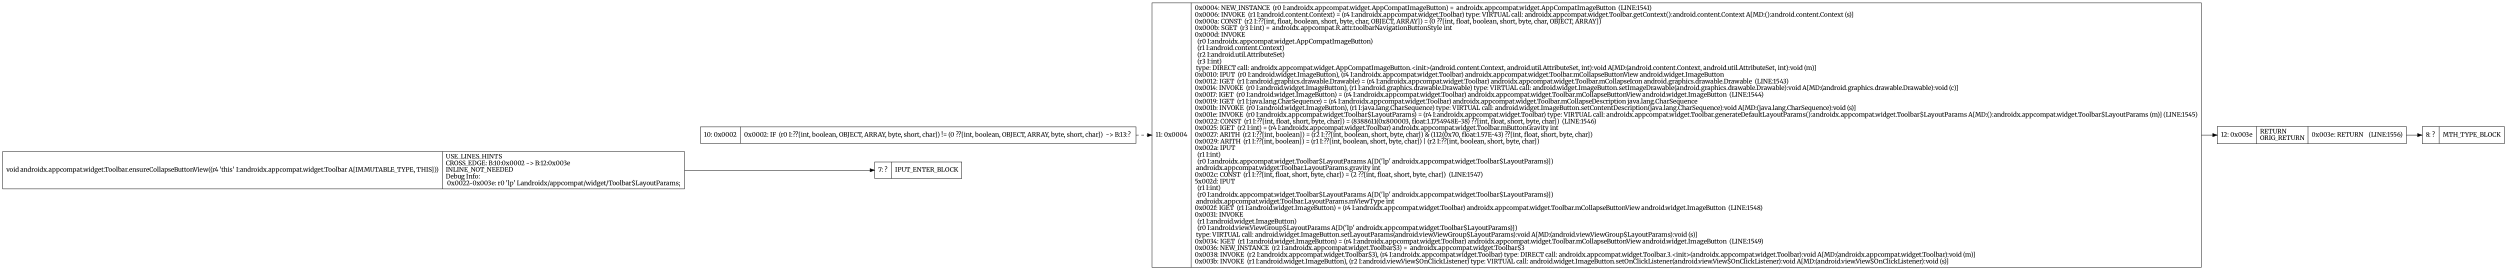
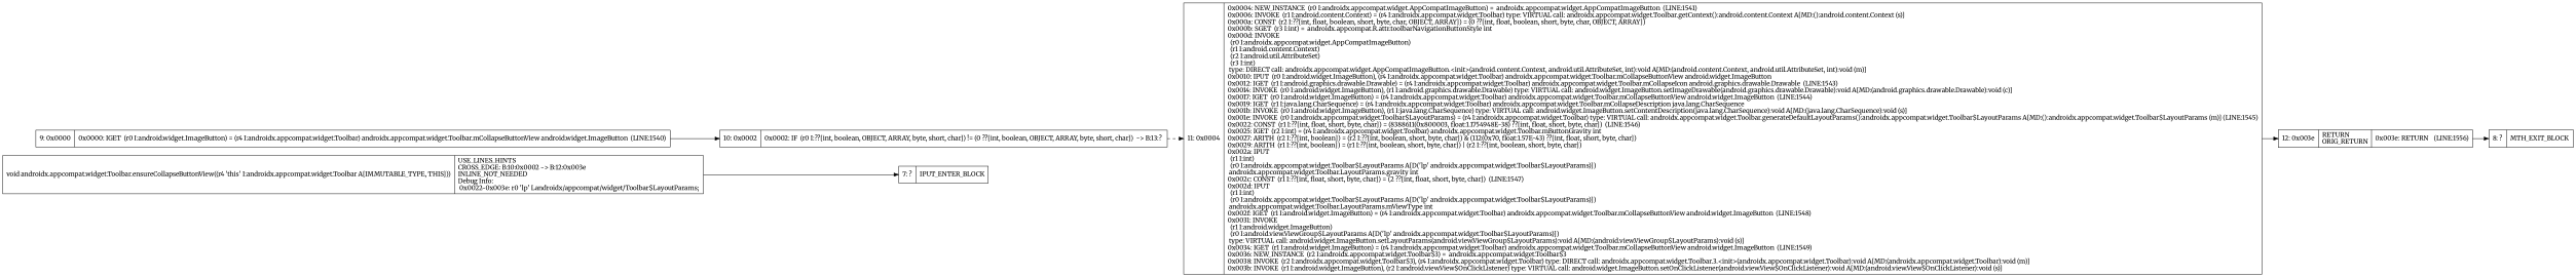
  digraph {
    fontname=Merriweather
    rankdir=LR
    node [fontname=Merriweather shape=record]
    edge [fontname=Merriweather]
    n1 [label="{7\:\ ?|IPUT_ENTER_BLOCK\l}"]
+   n2 [label="{9\:\ 0x0000|0x0000: IGET  (r0 I:android.widget.ImageButton) = (r4 I:androidx.appcompat.widget.Toolbar) androidx.appcompat.widget.Toolbar.mCollapseButtonView android.widget.ImageButton  (LINE:1540)\l}"]
    n3 [label="{10\:\ 0x0002|0x0002: IF  (r0 I:??[int, boolean, OBJECT, ARRAY, byte, short, char]) != (0 ??[int, boolean, OBJECT, ARRAY, byte, short, char])  \-\> B:13:? \l}"]
-   n4 [label="{11\:\ 0x0004|0x0004: NEW_INSTANCE  (r0 I:androidx.appcompat.widget.AppCompatImageButton) =  androidx.appcompat.widget.AppCompatImageButton  (LINE:1541)\l0x0006: INVOKE  (r1 I:android.content.Context) = (r4 I:androidx.appcompat.widget.Toolbar) type: VIRTUAL call: androidx.appcompat.widget.Toolbar.getContext():android.content.Context A[MD:():android.content.Context (s)]\l0x000a: CONST  (r2 I:??[int, float, boolean, short, byte, char, OBJECT, ARRAY]) = (0 ??[int, float, boolean, short, byte, char, OBJECT, ARRAY]) \l0x000b: SGET  (r3 I:int) =  androidx.appcompat.R.attr.toolbarNavigationButtonStyle int \l0x000d: INVOKE  \l  (r0 I:androidx.appcompat.widget.AppCompatImageButton)\l  (r1 I:android.content.Context)\l  (r2 I:android.util.AttributeSet)\l  (r3 I:int)\l type: DIRECT call: androidx.appcompat.widget.AppCompatImageButton.\<init\>(android.content.Context, android.util.AttributeSet, int):void A[MD:(android.content.Context, android.util.AttributeSet, int):void (m)]\l0x0010: IPUT  (r0 I:android.widget.ImageButton), (r4 I:androidx.appcompat.widget.Toolbar) androidx.appcompat.widget.Toolbar.mCollapseButtonView android.widget.ImageButton \l0x0012: IGET  (r1 I:android.graphics.drawable.Drawable) = (r4 I:androidx.appcompat.widget.Toolbar) androidx.appcompat.widget.Toolbar.mCollapseIcon android.graphics.drawable.Drawable  (LINE:1543)\l0x0014: INVOKE  (r0 I:android.widget.ImageButton), (r1 I:android.graphics.drawable.Drawable) type: VIRTUAL call: android.widget.ImageButton.setImageDrawable(android.graphics.drawable.Drawable):void A[MD:(android.graphics.drawable.Drawable):void (c)]\l0x0017: IGET  (r0 I:android.widget.ImageButton) = (r4 I:androidx.appcompat.widget.Toolbar) androidx.appcompat.widget.Toolbar.mCollapseButtonView android.widget.ImageButton  (LINE:1544)\l0x0019: IGET  (r1 I:java.lang.CharSequence) = (r4 I:androidx.appcompat.widget.Toolbar) androidx.appcompat.widget.Toolbar.mCollapseDescription java.lang.CharSequence \l0x001b: INVOKE  (r0 I:android.widget.ImageButton), (r1 I:java.lang.CharSequence) type: VIRTUAL call: android.widget.ImageButton.setContentDescription(java.lang.CharSequence):void A[MD:(java.lang.CharSequence):void (s)]\l0x001e: INVOKE  (r0 I:androidx.appcompat.widget.Toolbar$LayoutParams) = (r4 I:androidx.appcompat.widget.Toolbar) type: VIRTUAL call: androidx.appcompat.widget.Toolbar.generateDefaultLayoutParams():androidx.appcompat.widget.Toolbar$LayoutParams A[MD:():androidx.appcompat.widget.Toolbar$LayoutParams (m)] (LINE:1545)\l0x0022: CONST  (r1 I:??[int, float, short, byte, char]) = (8388611(0x800003, float:1.1754948E\-38) ??[int, float, short, byte, char])  (LINE:1546)\l0x0025: IGET  (r2 I:int) = (r4 I:androidx.appcompat.widget.Toolbar) androidx.appcompat.widget.Toolbar.mButtonGravity int \l0x0027: ARITH  (r2 I:??[int, boolean]) = (r2 I:??[int, boolean, short, byte, char]) & (112(0x70, float:1.57E\-43) ??[int, float, short, byte, char]) \l0x0029: ARITH  (r1 I:??[int, boolean]) = (r1 I:??[int, boolean, short, byte, char]) \| (r2 I:??[int, boolean, short, byte, char]) \l0x002a: IPUT  \l  (r1 I:int)\l  (r0 I:androidx.appcompat.widget.Toolbar$LayoutParams A[D('lp' androidx.appcompat.widget.Toolbar$LayoutParams)])\l androidx.appcompat.widget.Toolbar.LayoutParams.gravity int \l0x002c: CONST  (r1 I:??[int, float, short, byte, char]) = (2 ??[int, float, short, byte, char])  (LINE:1547)\l5x002d: IPUT  \l  (r1 I:int)\l  (r0 I:androidx.appcompat.widget.Toolbar$LayoutParams A[D('lp' androidx.appcompat.widget.Toolbar$LayoutParams)])\l androidx.appcompat.widget.Toolbar.LayoutParams.mViewType int \l0x002f: IGET  (r1 I:android.widget.ImageButton) = (r4 I:androidx.appcompat.widget.Toolbar) androidx.appcompat.widget.Toolbar.mCollapseButtonView android.widget.ImageButton  (LINE:1548)\l0x0031: INVOKE  \l  (r1 I:android.widget.ImageButton)\l  (r0 I:android.view.ViewGroup$LayoutParams A[D('lp' androidx.appcompat.widget.Toolbar$LayoutParams)])\l type: VIRTUAL call: android.widget.ImageButton.setLayoutParams(android.view.ViewGroup$LayoutParams):void A[MD:(android.view.ViewGroup$LayoutParams):void (s)]\l0x0034: IGET  (r1 I:android.widget.ImageButton) = (r4 I:androidx.appcompat.widget.Toolbar) androidx.appcompat.widget.Toolbar.mCollapseButtonView android.widget.ImageButton  (LINE:1549)\l0x0036: NEW_INSTANCE  (r2 I:androidx.appcompat.widget.Toolbar$3) =  androidx.appcompat.widget.Toolbar$3 \l0x0038: INVOKE  (r2 I:androidx.appcompat.widget.Toolbar$3), (r4 I:androidx.appcompat.widget.Toolbar) type: DIRECT call: androidx.appcompat.widget.Toolbar.3.\<init\>(androidx.appcompat.widget.Toolbar):void A[MD:(androidx.appcompat.widget.Toolbar):void (m)]\l0x003b: INVOKE  (r1 I:android.widget.ImageButton), (r2 I:android.view.View$OnClickListener) type: VIRTUAL call: android.widget.ImageButton.setOnClickListener(android.view.View$OnClickListener):void A[MD:(android.view.View$OnClickListener):void (s)]\l}"]
+   n4 [label="{11\:\ 0x0004|0x0004: NEW_INSTANCE  (r0 I:androidx.appcompat.widget.AppCompatImageButton) =  androidx.appcompat.widget.AppCompatImageButton  (LINE:1541)\l0x0006: INVOKE  (r1 I:android.content.Context) = (r4 I:androidx.appcompat.widget.Toolbar) type: VIRTUAL call: androidx.appcompat.widget.Toolbar.getContext():android.content.Context A[MD:():android.content.Context (s)]\l0x000a: CONST  (r2 I:??[int, float, boolean, short, byte, char, OBJECT, ARRAY]) = (0 ??[int, float, boolean, short, byte, char, OBJECT, ARRAY]) \l0x000b: SGET  (r3 I:int) =  androidx.appcompat.R.attr.toolbarNavigationButtonStyle int \l0x000d: INVOKE  \l  (r0 I:androidx.appcompat.widget.AppCompatImageButton)\l  (r1 I:android.content.Context)\l  (r2 I:android.util.AttributeSet)\l  (r3 I:int)\l type: DIRECT call: androidx.appcompat.widget.AppCompatImageButton.\<init\>(android.content.Context, android.util.AttributeSet, int):void A[MD:(android.content.Context, android.util.AttributeSet, int):void (m)]\l0x0010: IPUT  (r0 I:android.widget.ImageButton), (r4 I:androidx.appcompat.widget.Toolbar) androidx.appcompat.widget.Toolbar.mCollapseButtonView android.widget.ImageButton \l0x0012: IGET  (r1 I:android.graphics.drawable.Drawable) = (r4 I:androidx.appcompat.widget.Toolbar) androidx.appcompat.widget.Toolbar.mCollapseIcon android.graphics.drawable.Drawable  (LINE:1543)\l0x0014: INVOKE  (r0 I:android.widget.ImageButton), (r1 I:android.graphics.drawable.Drawable) type: VIRTUAL call: android.widget.ImageButton.setImageDrawable(android.graphics.drawable.Drawable):void A[MD:(android.graphics.drawable.Drawable):void (c)]\l0x0017: IGET  (r0 I:android.widget.ImageButton) = (r4 I:androidx.appcompat.widget.Toolbar) androidx.appcompat.widget.Toolbar.mCollapseButtonView android.widget.ImageButton  (LINE:1544)\l0x0019: IGET  (r1 I:java.lang.CharSequence) = (r4 I:androidx.appcompat.widget.Toolbar) androidx.appcompat.widget.Toolbar.mCollapseDescription java.lang.CharSequence \l0x001b: INVOKE  (r0 I:android.widget.ImageButton), (r1 I:java.lang.CharSequence) type: VIRTUAL call: android.widget.ImageButton.setContentDescription(java.lang.CharSequence):void A[MD:(java.lang.CharSequence):void (s)]\l0x001e: INVOKE  (r0 I:androidx.appcompat.widget.Toolbar$LayoutParams) = (r4 I:androidx.appcompat.widget.Toolbar) type: VIRTUAL call: androidx.appcompat.widget.Toolbar.generateDefaultLayoutParams():androidx.appcompat.widget.Toolbar$LayoutParams A[MD:():androidx.appcompat.widget.Toolbar$LayoutParams (m)] (LINE:1545)\l0x0022: CONST  (r1 I:??[int, float, short, byte, char]) = (8388611(0x800003, float:1.1754948E\-38) ??[int, float, short, byte, char])  (LINE:1546)\l0x0025: IGET  (r2 I:int) = (r4 I:androidx.appcompat.widget.Toolbar) androidx.appcompat.widget.Toolbar.mButtonGravity int \l0x0027: ARITH  (r2 I:??[int, boolean]) = (r2 I:??[int, boolean, short, byte, char]) & (112(0x70, float:1.57E\-43) ??[int, float, short, byte, char]) \l0x0029: ARITH  (r1 I:??[int, boolean]) = (r1 I:??[int, boolean, short, byte, char]) \| (r2 I:??[int, boolean, short, byte, char]) \l0x002a: IPUT  \l  (r1 I:int)\l  (r0 I:androidx.appcompat.widget.Toolbar$LayoutParams A[D('lp' androidx.appcompat.widget.Toolbar$LayoutParams)])\l androidx.appcompat.widget.Toolbar.LayoutParams.gravity int \l0x002c: CONST  (r1 I:??[int, float, short, byte, char]) = (2 ??[int, float, short, byte, char])  (LINE:1547)\l0x002d: IPUT  \l  (r1 I:int)\l  (r0 I:androidx.appcompat.widget.Toolbar$LayoutParams A[D('lp' androidx.appcompat.widget.Toolbar$LayoutParams)])\l androidx.appcompat.widget.Toolbar.LayoutParams.mViewType int \l0x002f: IGET  (r1 I:android.widget.ImageButton) = (r4 I:androidx.appcompat.widget.Toolbar) androidx.appcompat.widget.Toolbar.mCollapseButtonView android.widget.ImageButton  (LINE:1548)\l0x0031: INVOKE  \l  (r1 I:android.widget.ImageButton)\l  (r0 I:android.view.ViewGroup$LayoutParams A[D('lp' androidx.appcompat.widget.Toolbar$LayoutParams)])\l type: VIRTUAL call: android.widget.ImageButton.setLayoutParams(android.view.ViewGroup$LayoutParams):void A[MD:(android.view.ViewGroup$LayoutParams):void (s)]\l0x0034: IGET  (r1 I:android.widget.ImageButton) = (r4 I:androidx.appcompat.widget.Toolbar) androidx.appcompat.widget.Toolbar.mCollapseButtonView android.widget.ImageButton  (LINE:1549)\l0x0036: NEW_INSTANCE  (r2 I:androidx.appcompat.widget.Toolbar$3) =  androidx.appcompat.widget.Toolbar$3 \l0x0038: INVOKE  (r2 I:androidx.appcompat.widget.Toolbar$3), (r4 I:androidx.appcompat.widget.Toolbar) type: DIRECT call: androidx.appcompat.widget.Toolbar.3.\<init\>(androidx.appcompat.widget.Toolbar):void A[MD:(androidx.appcompat.widget.Toolbar):void (m)]\l0x003b: INVOKE  (r1 I:android.widget.ImageButton), (r2 I:android.view.View$OnClickListener) type: VIRTUAL call: android.widget.ImageButton.setOnClickListener(android.view.View$OnClickListener):void A[MD:(android.view.View$OnClickListener):void (s)]\l}"]
    n5 [label="{12\:\ 0x003e|RETURN\lORIG_RETURN\l|0x003e: RETURN    (LINE:1556)\l}"]
-   n6 [label="{8\:\ ?|MTH_TYPE_BLOCK\l}"]
+   n6 [label="{8\:\ ?|MTH_EXIT_BLOCK\l}"]
    n7 [label="{void androidx.appcompat.widget.Toolbar.ensureCollapseButtonView((r4 'this' I:androidx.appcompat.widget.Toolbar A[IMMUTABLE_TYPE, THIS]))  | USE_LINES_HINTS\lCROSS_EDGE: B:10:0x0002 \-\> B:12:0x003e\lINLINE_NOT_NEEDED\lDebug Info:\l  0x0022\-0x003e: r0 'lp' Landroidx\/appcompat\/widget\/Toolbar$LayoutParams;\l}"]
+   n2 -> n3
    n3 -> n4 [style=dashed]
    n4 -> n5
    n5 -> n6
    n7 -> n1
  }
